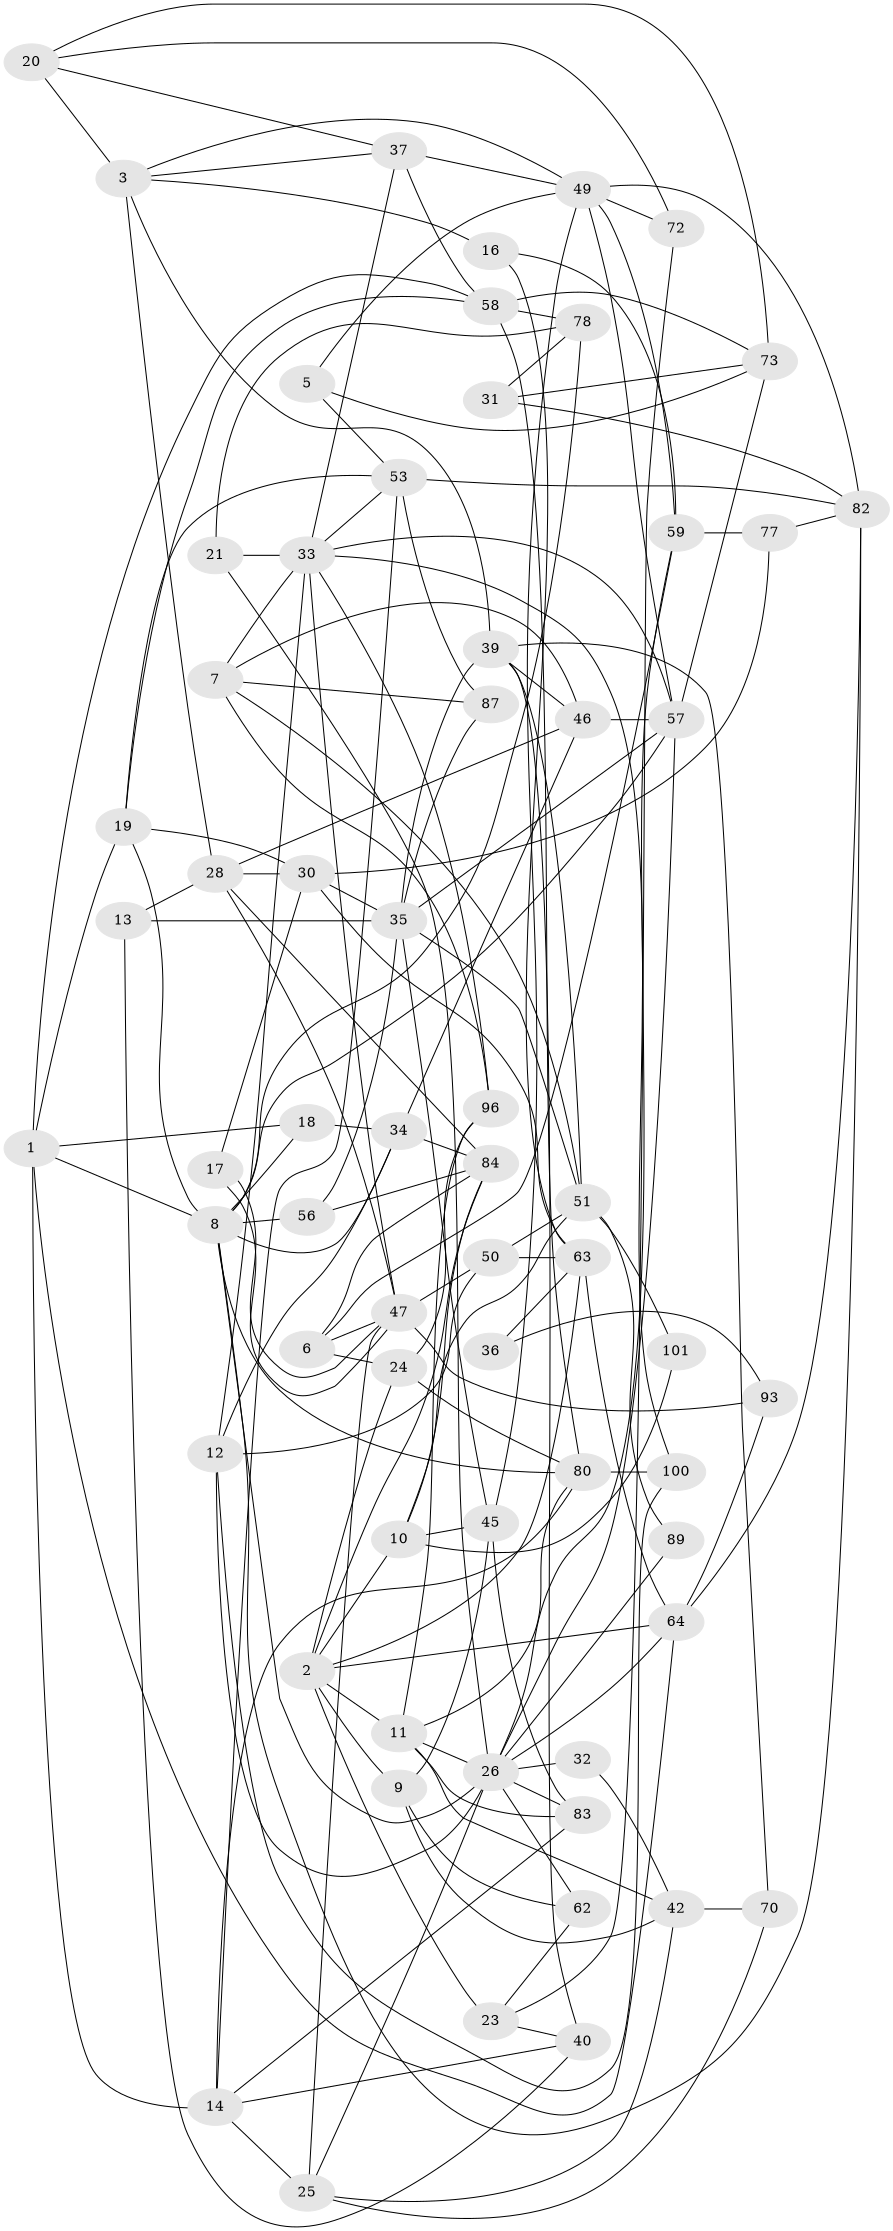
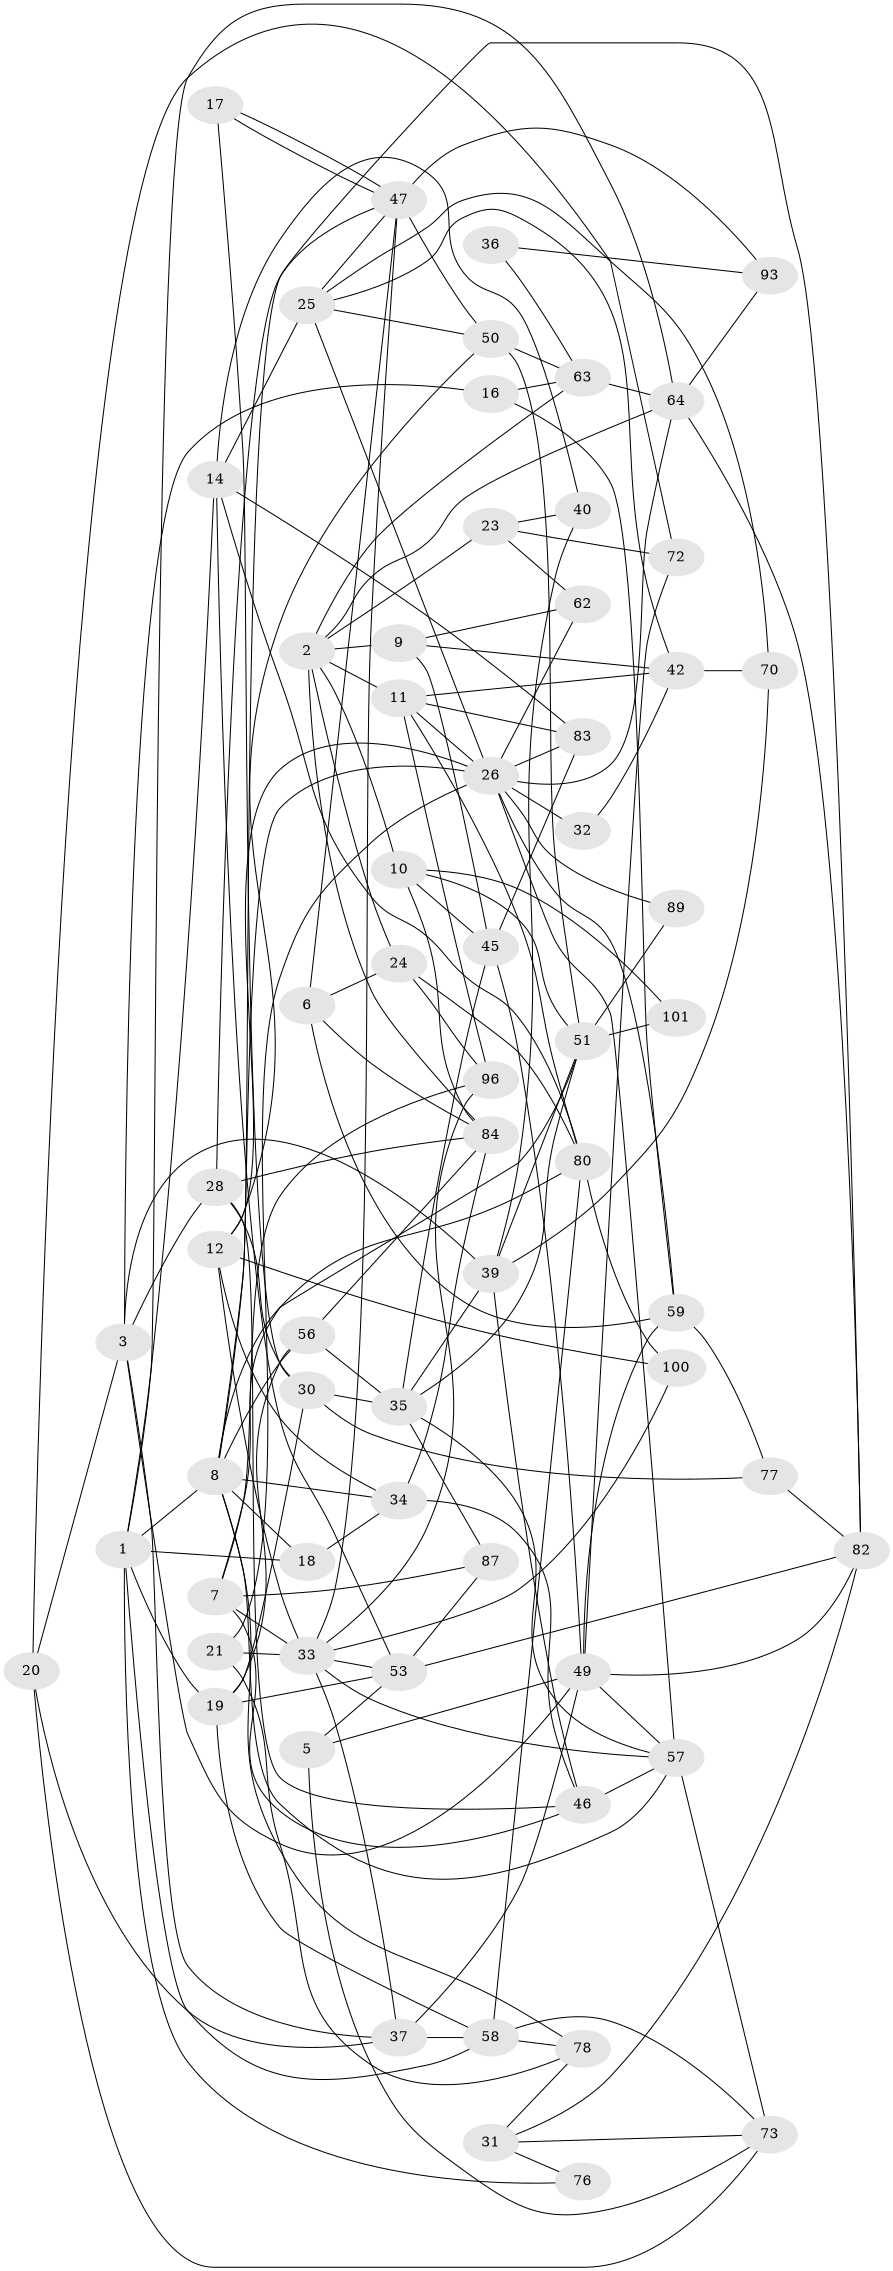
  graph {
    rankdir=LR
    node [color=gray90 style=filled]
    1 [super="+4"]
    8 [super="+61"]
    14 [super="+29"]
    18
    19
    n6 [label=58 super="+80"]
    n7 [label=64 super="+71"]
+   76
    26 [super="+67"]
    34 [super="+98"]
    56
    57 [super="+90"]
    n13 [label=80]
    78
    82
    53 [super="+88"]
    83
    40 [super="+55"]
    25 [super="+91"]
    30 [super="+43"]
    73
    93
    2 [super="+15"]
    9
    10 [super="+54"]
    11 [super="+58"]
    23
    24
    63 [super="+64"]
    84 [super="+102"]
    42 [super="+52"]
    45 [super="+75"]
    n33 [label=62]
    51 [super="+79"]
    101
    96
    72 [super="+97"]
    3 [super="+22"]
    16
    28 [super="+44"]
    37 [super="+85"]
    39 [super="+86"]
    49 [super="+92"]
    59 [super="+81"]
    47 [super="+95"]
    46 [super="+94"]
    70
    5 [super="+27"]
    87
    6 [super="+99"]
    50
    77
    7 [super="+41"]
    33 [super="+62"]
    100
    89
    32
    35 [super="+68"]
    12 [super="+74"]
-   13
    17
    20 [super="+65"]
    21
    31 [super="+48"]
    36
    1 -- 8
    1 -- 14
    1 -- 18
    1 -- 19
    1 -- n6
    1 -- n7
+   1 -- 76
    8 -- 18
    8 -- 26
    8 -- 34
    8 -- 56
    8 -- 57
    8 -- n13
    8 -- 78
    8 -- 82
    14 -- n13
    14 -- 53
    14 -- 83
    14 -- 40 [weight=2]
    14 -- 25
    18 -- 34
    19 -- n6
-   19 -- 8
+   19 -- 56
    19 -- 53
    19 -- 30
    n6 -- n13
    n6 -- 78
    n6 -- 73
    n7 -- 82
    n7 -- 93
    26 -- n7
    26 -- 57
    26 -- 83
    26 -- n33
    26 -- 59
    26 -- 89
    26 -- 32
    34 -- 84
    34 -- 46
    56 -- 84
    56 -- 35
    57 -- 73
    n13 -- 100
    53 -- 82
    53 -- 87
    25 -- 26
    25 -- 42
    25 -- 47
    25 -- 70
-   30 -- 63
+   25 -- 50
    30 -- 77
    30 -- 35
    2 -- n7
    2 -- 9
    2 -- 10
    2 -- 11
    2 -- 23
    2 -- 24
    2 -- 63
    2 -- 84
    9 -- 42
    9 -- 45
    9 -- n33
    10 -- 84
    10 -- 45
    10 -- 51
    10 -- 101
    11 -- 26
    11 -- n13
    11 -- 83
    11 -- 42
    11 -- 96
    23 -- 40 [weight=2]
    23 -- n33
    23 -- 72
    24 -- n13
    24 -- 96
    63 -- n7
    42 -- 70
    45 -- 83
    45 -- 49
    51 -- 101
    51 -- 89
    3 -- 16
    3 -- 28
    3 -- 37
    3 -- 39
    3 -- 49
    16 -- 63
    16 -- 59
    28 -- 30
    28 -- 84 [weight=2]
    28 -- 47
    28 -- 46
    37 -- n6
    37 -- 49
    39 -- 40
    39 -- 51
    39 -- 46
    39 -- 70
    49 -- 57
    49 -- 82
    49 -- 72
    49 -- 59
    59 -- 77
    47 -- 93
    47 -- 50
    46 -- 57
    5 -- 53
    5 -- 73
    5 -- 49 [weight=2]
    6 -- 24
    6 -- 84
    6 -- 59
    6 -- 47
    50 -- 63
    50 -- 51
    77 -- 82
    7 -- 51
    7 -- 96
    7 -- 46
    7 -- 87
    7 -- 33
    33 -- 57
    33 -- 53
    33 -- 96
    33 -- 37
    33 -- 47
    33 -- 100
    32 -- 42
    35 -- 57
    35 -- 45
    35 -- 51
    35 -- 39
    35 -- 87
    12 -- 26
    12 -- 34
    12 -- 50
    12 -- 33
    12 -- 100
-   13 -- 40
-   13 -- 28
-   13 -- 35
    17 -- 30
    17 -- 47
    17 -- 47
    20 -- 73
    20 -- 72
    20 -- 3
    20 -- 37
    21 -- 26
    21 -- 78
    21 -- 33
+   31 -- 76
    31 -- 78
    31 -- 82
    31 -- 73
    36 -- 93
    36 -- 63
  }
